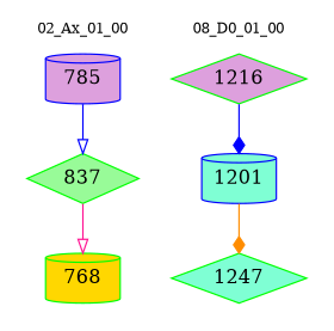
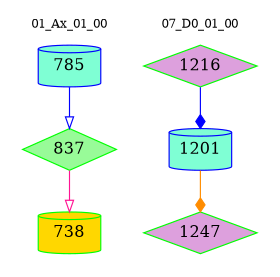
  digraph {
    node [color=green fillcolor=plum shape=cylinder style=filled]
    edge [arrowhead=onormal color=blue]
-   n1 [color=blue label=785]
+   n1 [color=blue fillcolor=aquamarine label=785]
    n2 [fillcolor=palegreen label=837 shape=diamond]
-   n3 [fillcolor=gold label=768]
+   n3 [fillcolor=gold label=738]
    n4 [label=1216 shape=diamond]
    n5 [color=blue fillcolor=aquamarine label=1201]
-   n6 [fillcolor=aquamarine label=1247 shape=diamond]
+   n6 [label=1247 shape=diamond]
    subgraph cluster_1 {
      color=white
      fontsize=10
-     label="02_Ax_01_00"
+     label="01_Ax_01_00"
      n1
      n2
      n3
    }
    subgraph cluster_2 {
      color=white
      fontsize=10
-     label="08_D0_01_00"
+     label="07_D0_01_00"
      n4
      n5
      n6
    }
    n1 -> n2
    n2 -> n3 [color=deeppink]
    n4 -> n5 [arrowhead=diamond]
    n5 -> n6 [arrowhead=diamond color=darkorange]
  }
